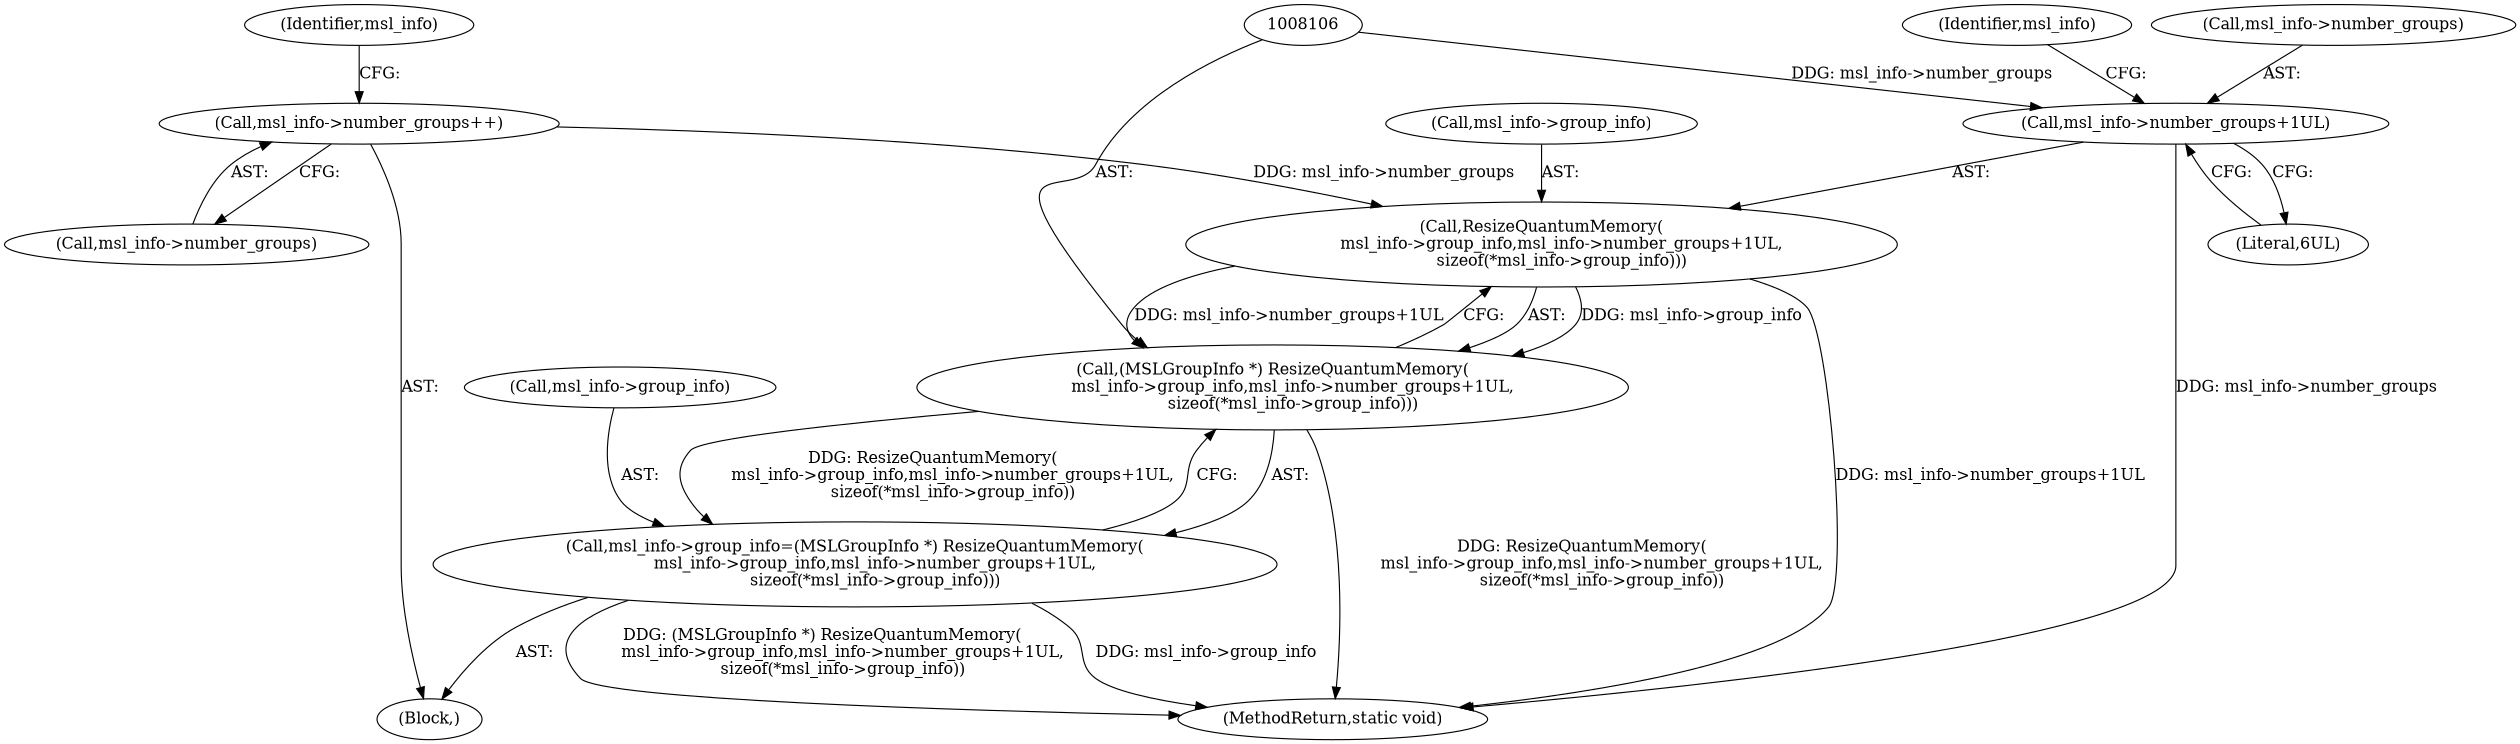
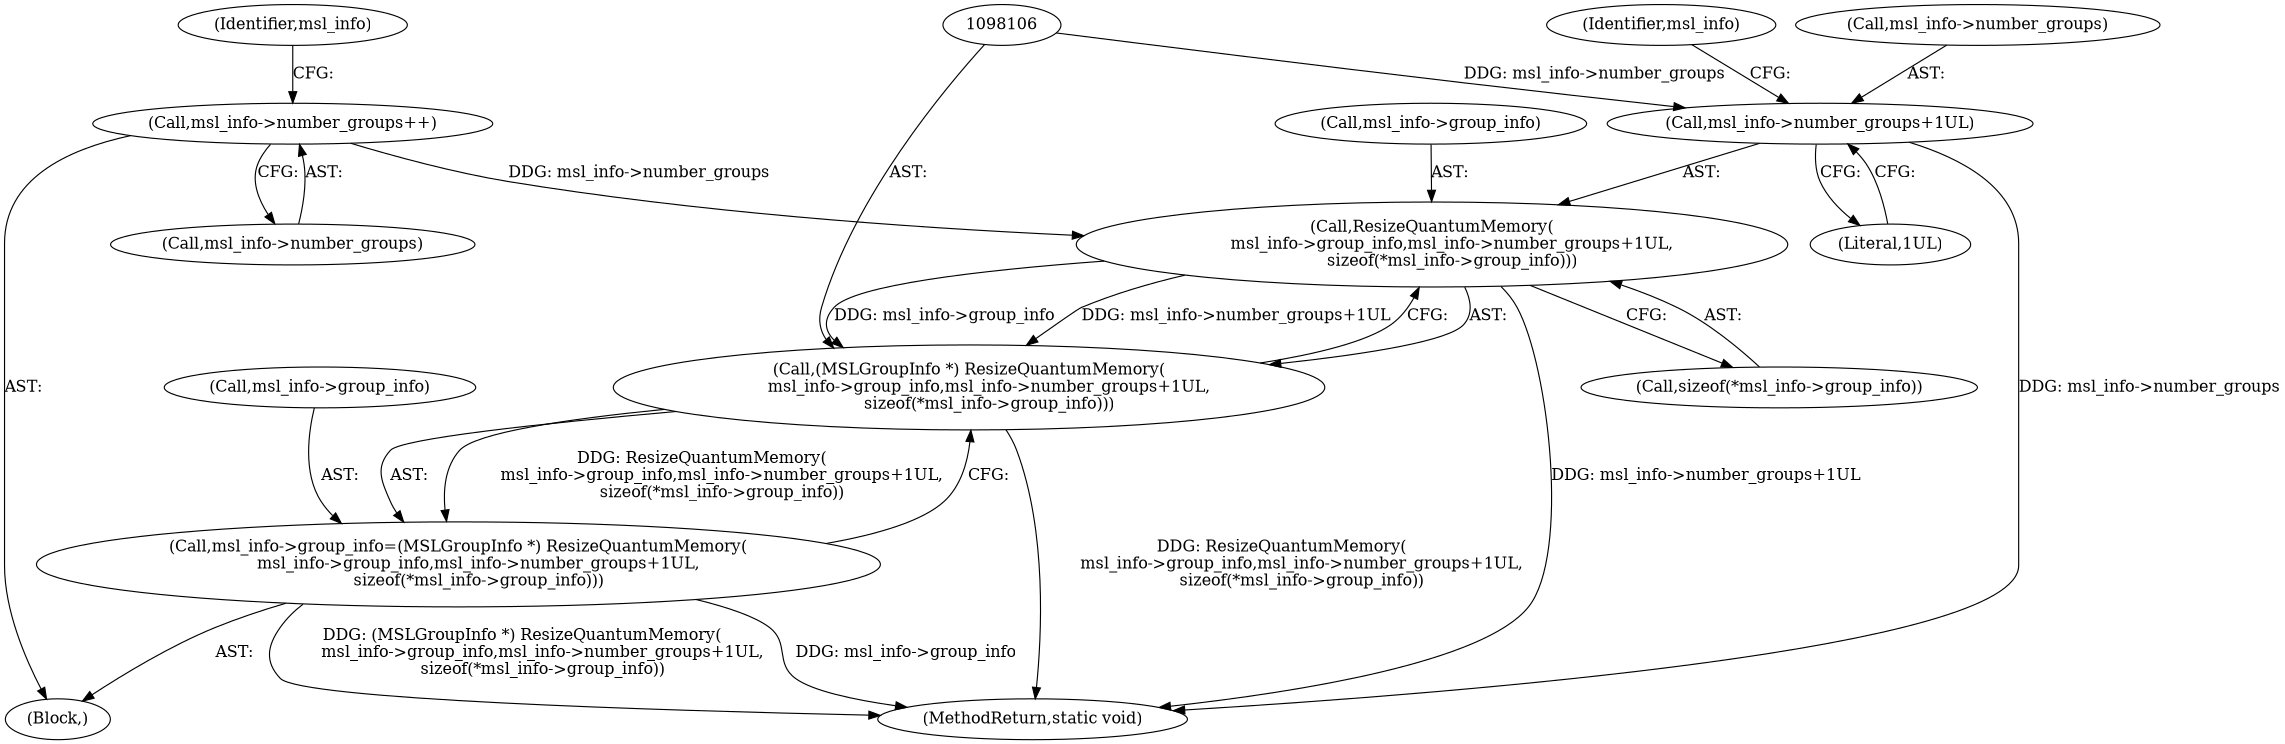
  digraph {
    n1 [label="(Call,msl_info->number_groups++)"]
    n2 [label="(Call,ResizeQuantumMemory(\n        msl_info->group_info,msl_info->number_groups+1UL,\n        sizeof(*msl_info->group_info)))"]
    n3 [label="(Call,msl_info->number_groups)"]
    n4 [label="(Block,)"]
    n5 [label="(Call,(MSLGroupInfo *) ResizeQuantumMemory(\n        msl_info->group_info,msl_info->number_groups+1UL,\n        sizeof(*msl_info->group_info)))"]
    n6 [label="(MethodReturn,static void)"]
+   n7 [label="(Call,sizeof(*msl_info->group_info))"]
    n8 [label="(Call,msl_info->number_groups+1UL)"]
-   n9 [label="(Literal,6UL)"]
+   n9 [label="(Literal,1UL)"]
    n10 [label="(Call,msl_info->group_info=(MSLGroupInfo *) ResizeQuantumMemory(\n        msl_info->group_info,msl_info->number_groups+1UL,\n        sizeof(*msl_info->group_info)))"]
    n11 [label="(Call,msl_info->number_groups)"]
    n12 [label="(Call,msl_info->group_info)"]
    n13 [label="(Identifier,msl_info)"]
    n14 [label="(Identifier,msl_info)"]
    n15 [label="(Call,msl_info->group_info)"]
-   1008106
+   1008106 [label=1098106]
    n1 -> n2 [label="DDG: msl_info->number_groups"]
    n1 -> n3 [label="CFG: "]
    n1 -> n4 [label="AST: "]
    n2 -> n5 [label="AST: "]
    n2 -> n5 [label="DDG: msl_info->group_info"]
    n2 -> n5 [label="DDG: msl_info->number_groups+1UL"]
    n2 -> n6 [label="DDG: msl_info->number_groups+1UL"]
+   n2 -> n7 [label="CFG: "]
    n3 -> n1 [label="AST: "]
    n5 -> n2 [label="CFG: "]
    n5 -> n6 [label="DDG: ResizeQuantumMemory(\n        msl_info->group_info,msl_info->number_groups+1UL,\n        sizeof(*msl_info->group_info))"]
    n5 -> n10 [label="AST: "]
    n5 -> n10 [label="DDG: ResizeQuantumMemory(\n        msl_info->group_info,msl_info->number_groups+1UL,\n        sizeof(*msl_info->group_info))"]
+   n7 -> n2 [label="AST: "]
    n8 -> n2 [label="AST: "]
    n8 -> n6 [label="DDG: msl_info->number_groups"]
    n8 -> n9 [label="CFG: "]
    n9 -> n8 [label="CFG: "]
    n10 -> n4 [label="AST: "]
    n10 -> n5 [label="CFG: "]
    n10 -> n6 [label="DDG: msl_info->group_info"]
    n10 -> n6 [label="DDG: (MSLGroupInfo *) ResizeQuantumMemory(\n        msl_info->group_info,msl_info->number_groups+1UL,\n        sizeof(*msl_info->group_info))"]
    n11 -> n8 [label="AST: "]
    n12 -> n2 [label="AST: "]
    n13 -> n8 [label="CFG: "]
    n14 -> n1 [label="CFG: "]
    n15 -> n10 [label="AST: "]
    1008106 -> n5 [label="AST: "]
    1008106 -> n8 [label="DDG: msl_info->number_groups"]
  }
